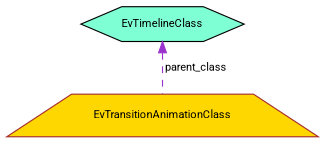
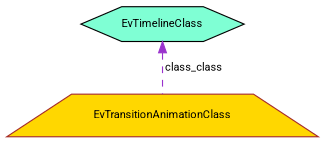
  digraph {
    fontname=Roboto
    node [fontname=Roboto fontsize=10 style=filled]
    n1 [color=brown fillcolor=gold fontcolor=black height=0.2 label=EvTransitionAnimationClass shape=trapezium width=0.4]
    n2 [color=black fillcolor=aquamarine height=0.2 label=EvTimelineClass shape=hexagon width=0.4]
-   n2 -> n1 [color=darkorchid3 dir=back fontname=Roboto fontsize=10 label=" parent_class" labelfontname=Helvetica labelfontsize=10 style=dashed]
+   n2 -> n1 [color=darkorchid3 dir=back fontname=Roboto fontsize=10 label=" class_class" labelfontname=Helvetica labelfontsize=10 style=dashed]
  }
